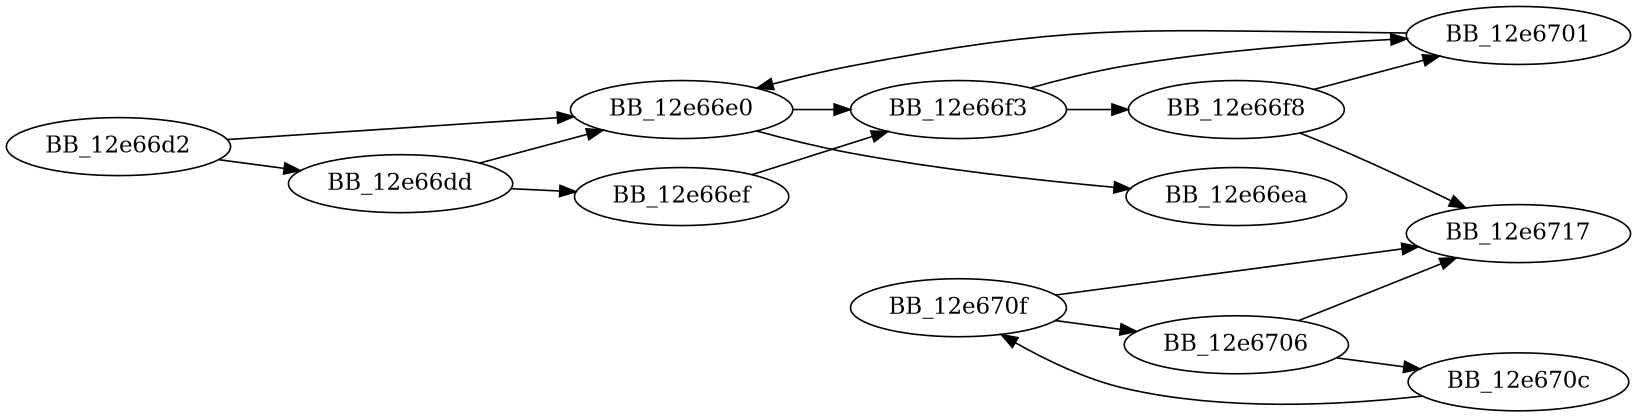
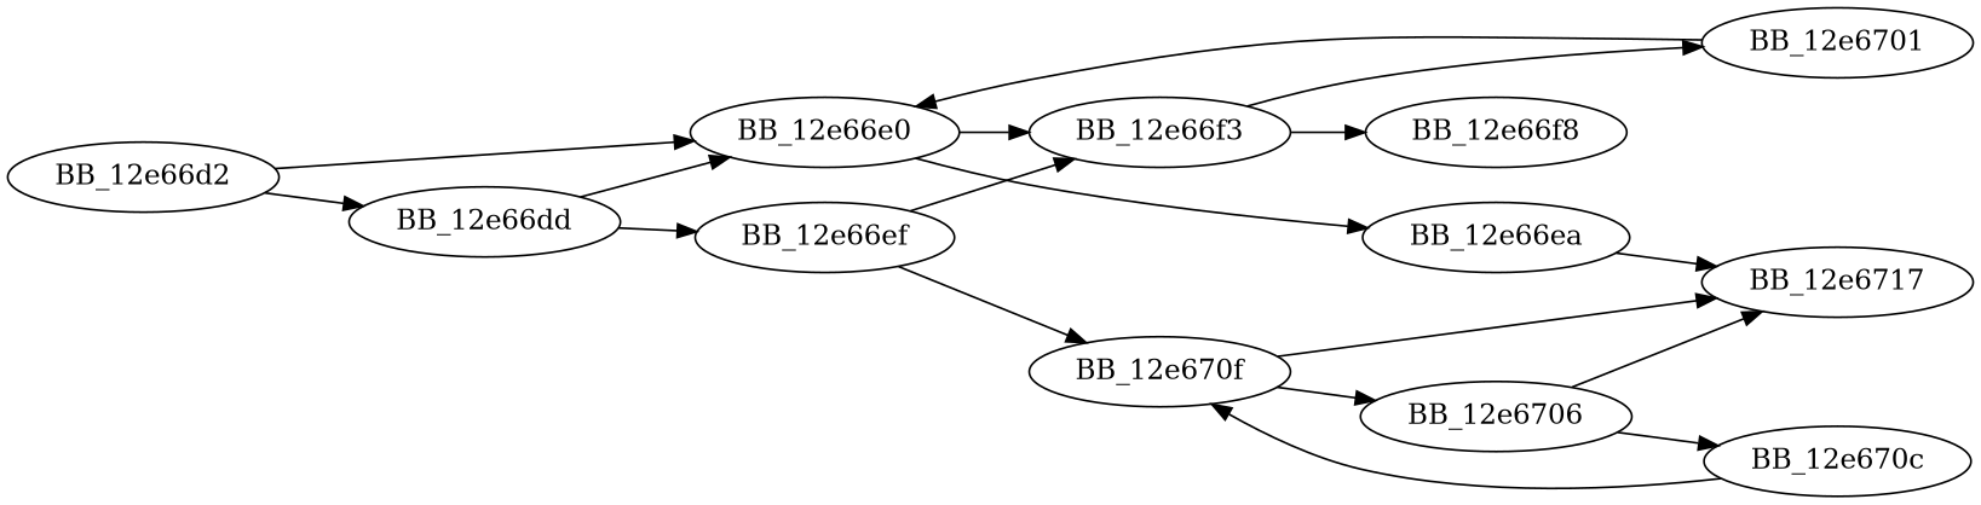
  digraph {
    rankdir=LR
    BB_12e66d2
    BB_12e66dd
    n3 [label=BB_12e66e0]
    BB_12e66ef
    BB_12e66ea
    BB_12e66f3
    BB_12e6717
    BB_12e66f8
    BB_12e6701
    BB_12e670f
    BB_12e6706
    BB_12e670c
    BB_12e66d2 -> BB_12e66dd
    BB_12e66d2 -> n3
    BB_12e66dd -> n3
    BB_12e66dd -> BB_12e66ef
    n3 -> BB_12e66ea
    n3 -> BB_12e66f3
    BB_12e66ef -> BB_12e66f3
-   BB_12e66f8 -> BB_12e6717
+   BB_12e66ef -> BB_12e670f
+   BB_12e66ea -> BB_12e6717
    BB_12e66f3 -> BB_12e66f8
    BB_12e66f3 -> BB_12e6701
-   BB_12e66f8 -> BB_12e6701
    BB_12e6701 -> n3
    BB_12e670f -> BB_12e6717
    BB_12e670f -> BB_12e6706
    BB_12e6706 -> BB_12e6717
    BB_12e6706 -> BB_12e670c
    BB_12e670c -> BB_12e670f
  }
